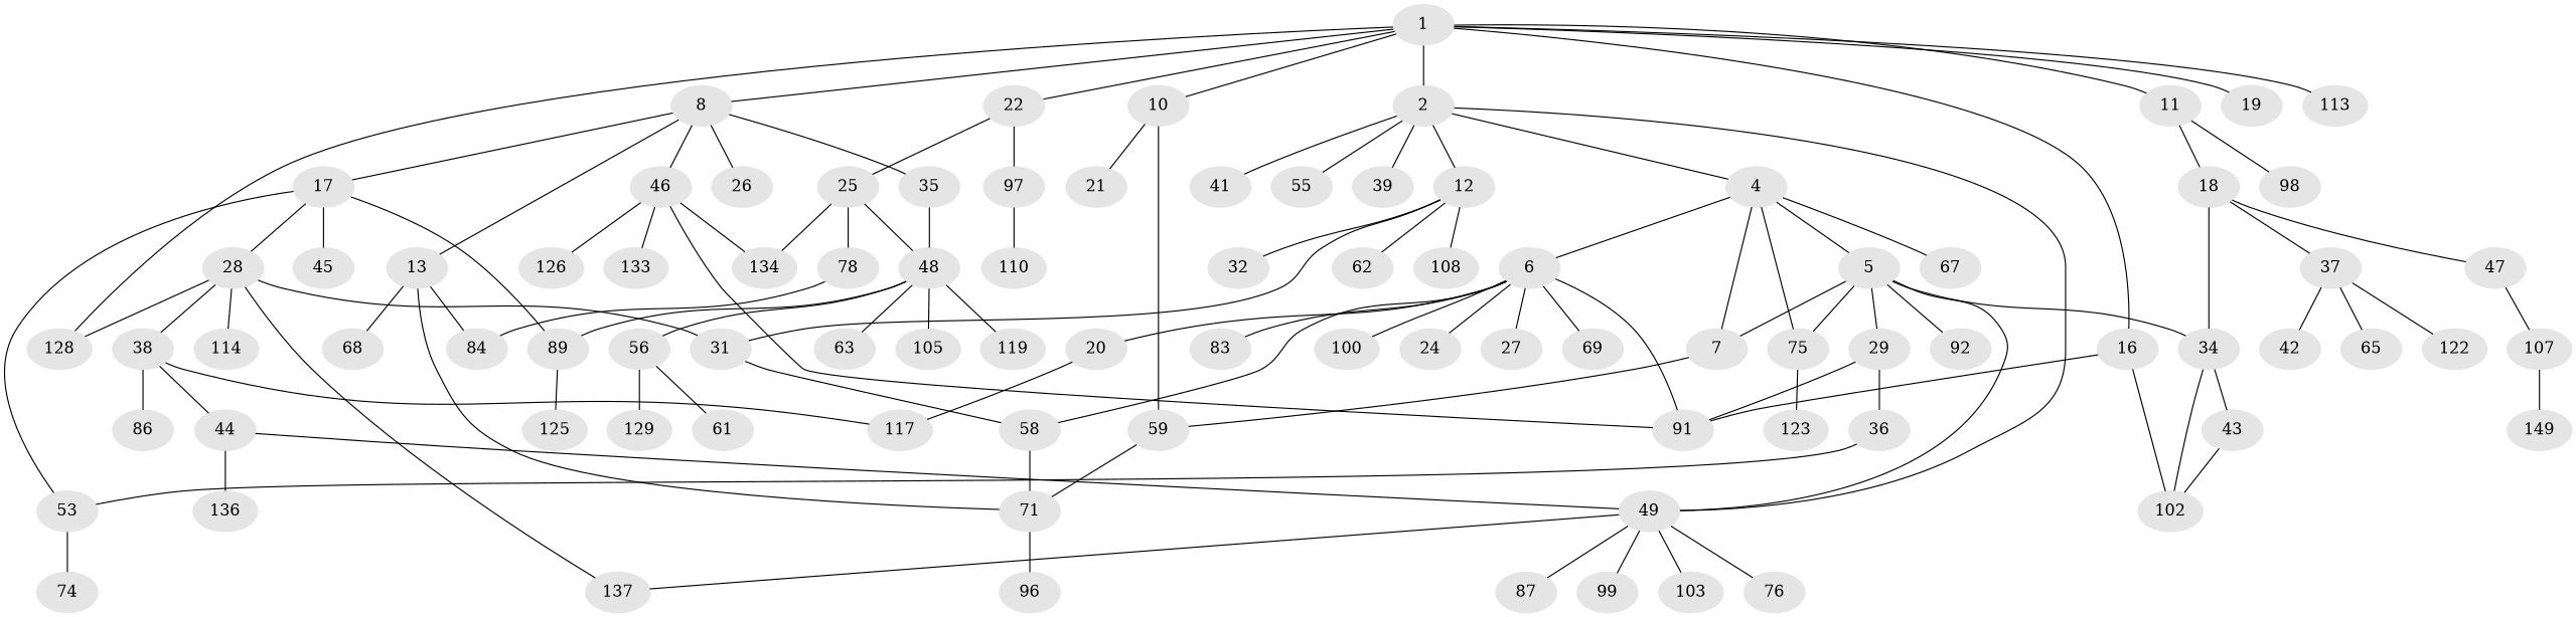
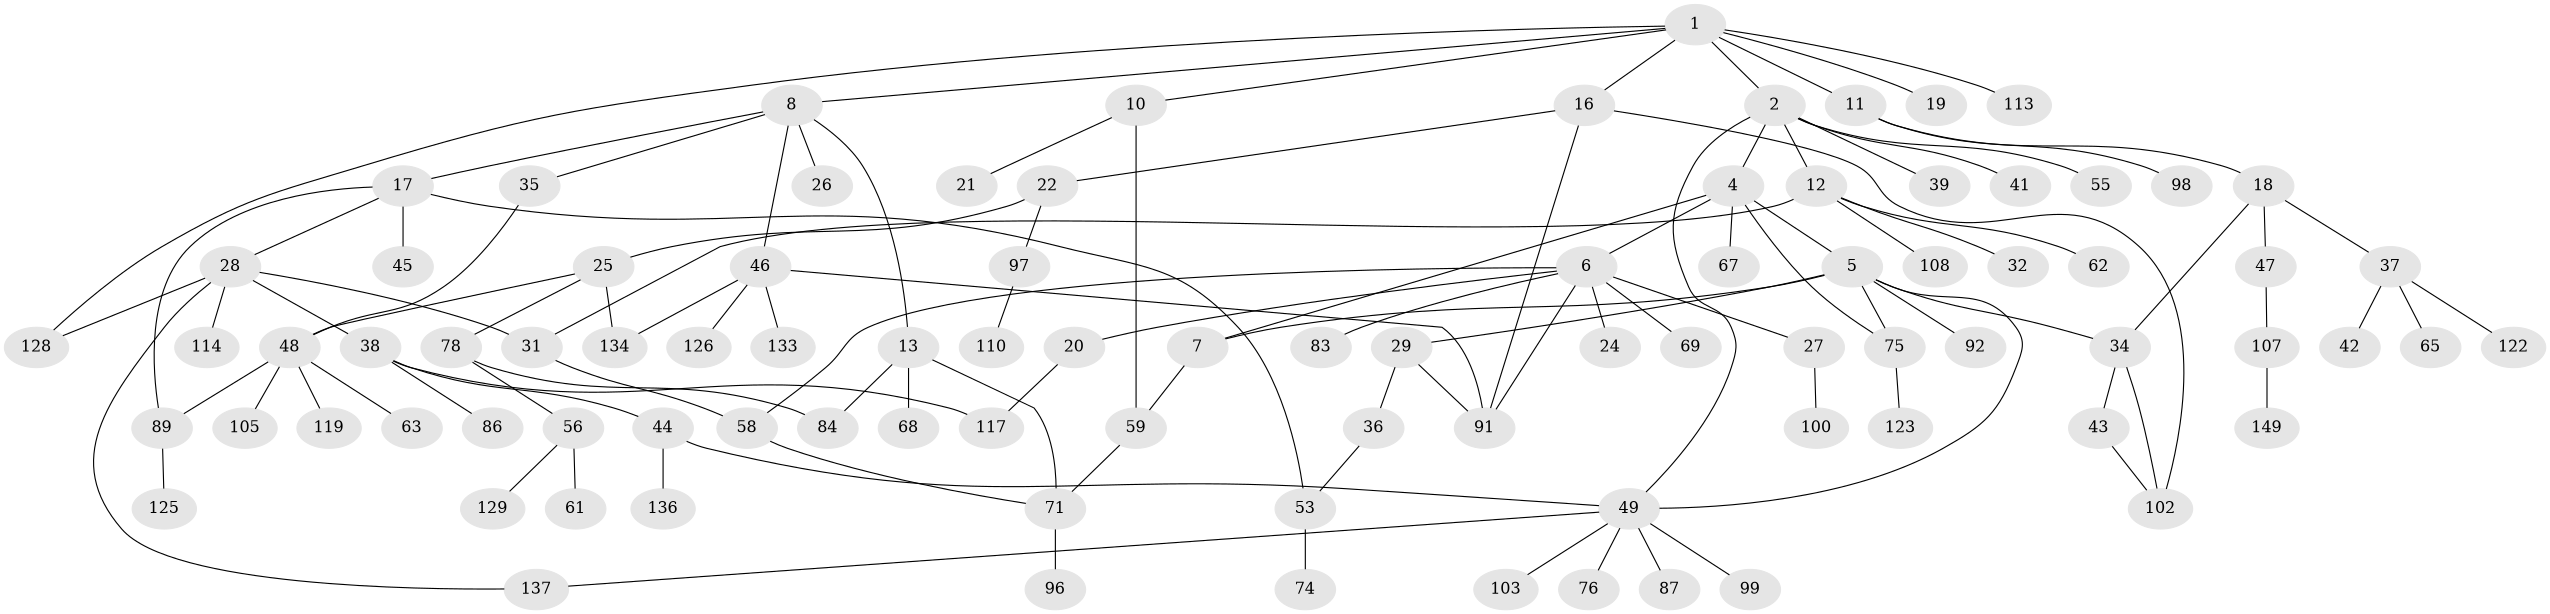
  graph {
    node [color=gray90 style=filled]
    1 [super="+3"]
    2 [super="+93"]
    8 [super="+51"]
    10
    11 [super="+14"]
    16 [super="+40"]
    19
    113
    128
    4 [super="+33"]
    12 [super="+15"]
    39 [super="+72"]
    41 [super="+81"]
    49 [super="+66"]
    55
    13 [super="+85"]
    17 [super="+131"]
    26
    35 [super="+95"]
    46 [super="+130"]
    59
    21 [super="+52"]
    18
    98
    91 [super="+104"]
    22 [super="+77"]
    102
    5 [super="+23"]
    6 [super="+70"]
    7 [super="+118"]
    67
    75
    31 [super="+94"]
    32
    62
    108
    137
    76
    87
    99
    103
    29 [super="+30"]
    34 [super="+79"]
    92
    20
    24
    27
    58 [super="+120"]
    69 [super="+80"]
    83
    123 [super="+138"]
    36
    43 [super="+73"]
    117
    100
    71 [super="+106"]
    68
    84 [super="+124"]
    28 [super="+60"]
    45
    53 [super="+116"]
    89 [super="+121"]
    48 [super="+50"]
    134
    126
    133
    37 [super="+57"]
    47 [super="+88"]
    96
    25 [super="+64"]
    97
    38 [super="+82"]
    114
    74 [super="+115"]
    125
    42 [super="+112"]
    65 [super="+90"]
    122
    107 [super="+111"]
    78
    110
    56 [super="+127"]
    63
    105
    119
    44 [super="+135"]
    86
    136
    n89 [label=149 super="+132"]
    61 [super="+101"]
    129
    1 -- 2
    1 -- 8
    1 -- 10
    1 -- 11
    1 -- 16
    1 -- 19
    1 -- 113
    1 -- 128
    2 -- 4
    2 -- 12
    2 -- 39
    2 -- 41
    2 -- 49
    2 -- 55
    8 -- 13
    8 -- 17
    8 -- 26
    8 -- 35
    8 -- 46
    10 -- 59
    10 -- 21
    11 -- 18
    11 -- 98
    16 -- 91
-   1 -- 22
+   16 -- 22
    16 -- 102
    4 -- 5
    4 -- 6
    4 -- 7
    4 -- 67
    4 -- 75
    12 -- 31
    12 -- 32
    12 -- 62
    12 -- 108
    49 -- 137
    49 -- 76
    49 -- 87
    49 -- 99
    49 -- 103
    13 -- 71
    13 -- 68
    13 -- 84
    17 -- 28
    17 -- 45
    17 -- 53
    17 -- 89
    35 -- 48
    46 -- 91
    46 -- 134
    46 -- 126
    46 -- 133
    59 -- 71
    18 -- 34
    18 -- 37
    18 -- 47
    22 -- 25
    22 -- 97
    5 -- 49
    5 -- 7
    5 -- 75
    5 -- 29
    5 -- 34
    5 -- 92
    6 -- 91
    6 -- 20
    6 -- 24
    6 -- 27
    6 -- 58
    6 -- 69
    6 -- 83
    7 -- 59
    75 -- 123
    31 -- 58
    29 -- 91
    29 -- 36
    34 -- 102
    34 -- 43
    20 -- 117
-   6 -- 100
+   27 -- 100
    58 -- 71
    36 -- 53
    43 -- 102
    71 -- 96
    28 -- 128
    28 -- 31
    28 -- 137
    28 -- 38
    28 -- 114
    53 -- 74
    89 -- 125
    48 -- 89
-   48 -- 56
+   78 -- 56
    48 -- 63
    48 -- 105
    48 -- 119
    37 -- 42
    37 -- 65
    37 -- 122
    47 -- 107
    25 -- 48
    25 -- 134
    25 -- 78
    97 -- 110
    38 -- 117
    38 -- 44
    38 -- 86
    107 -- n89
    78 -- 84
    56 -- 61
    56 -- 129
    44 -- 49
    44 -- 136
  }
